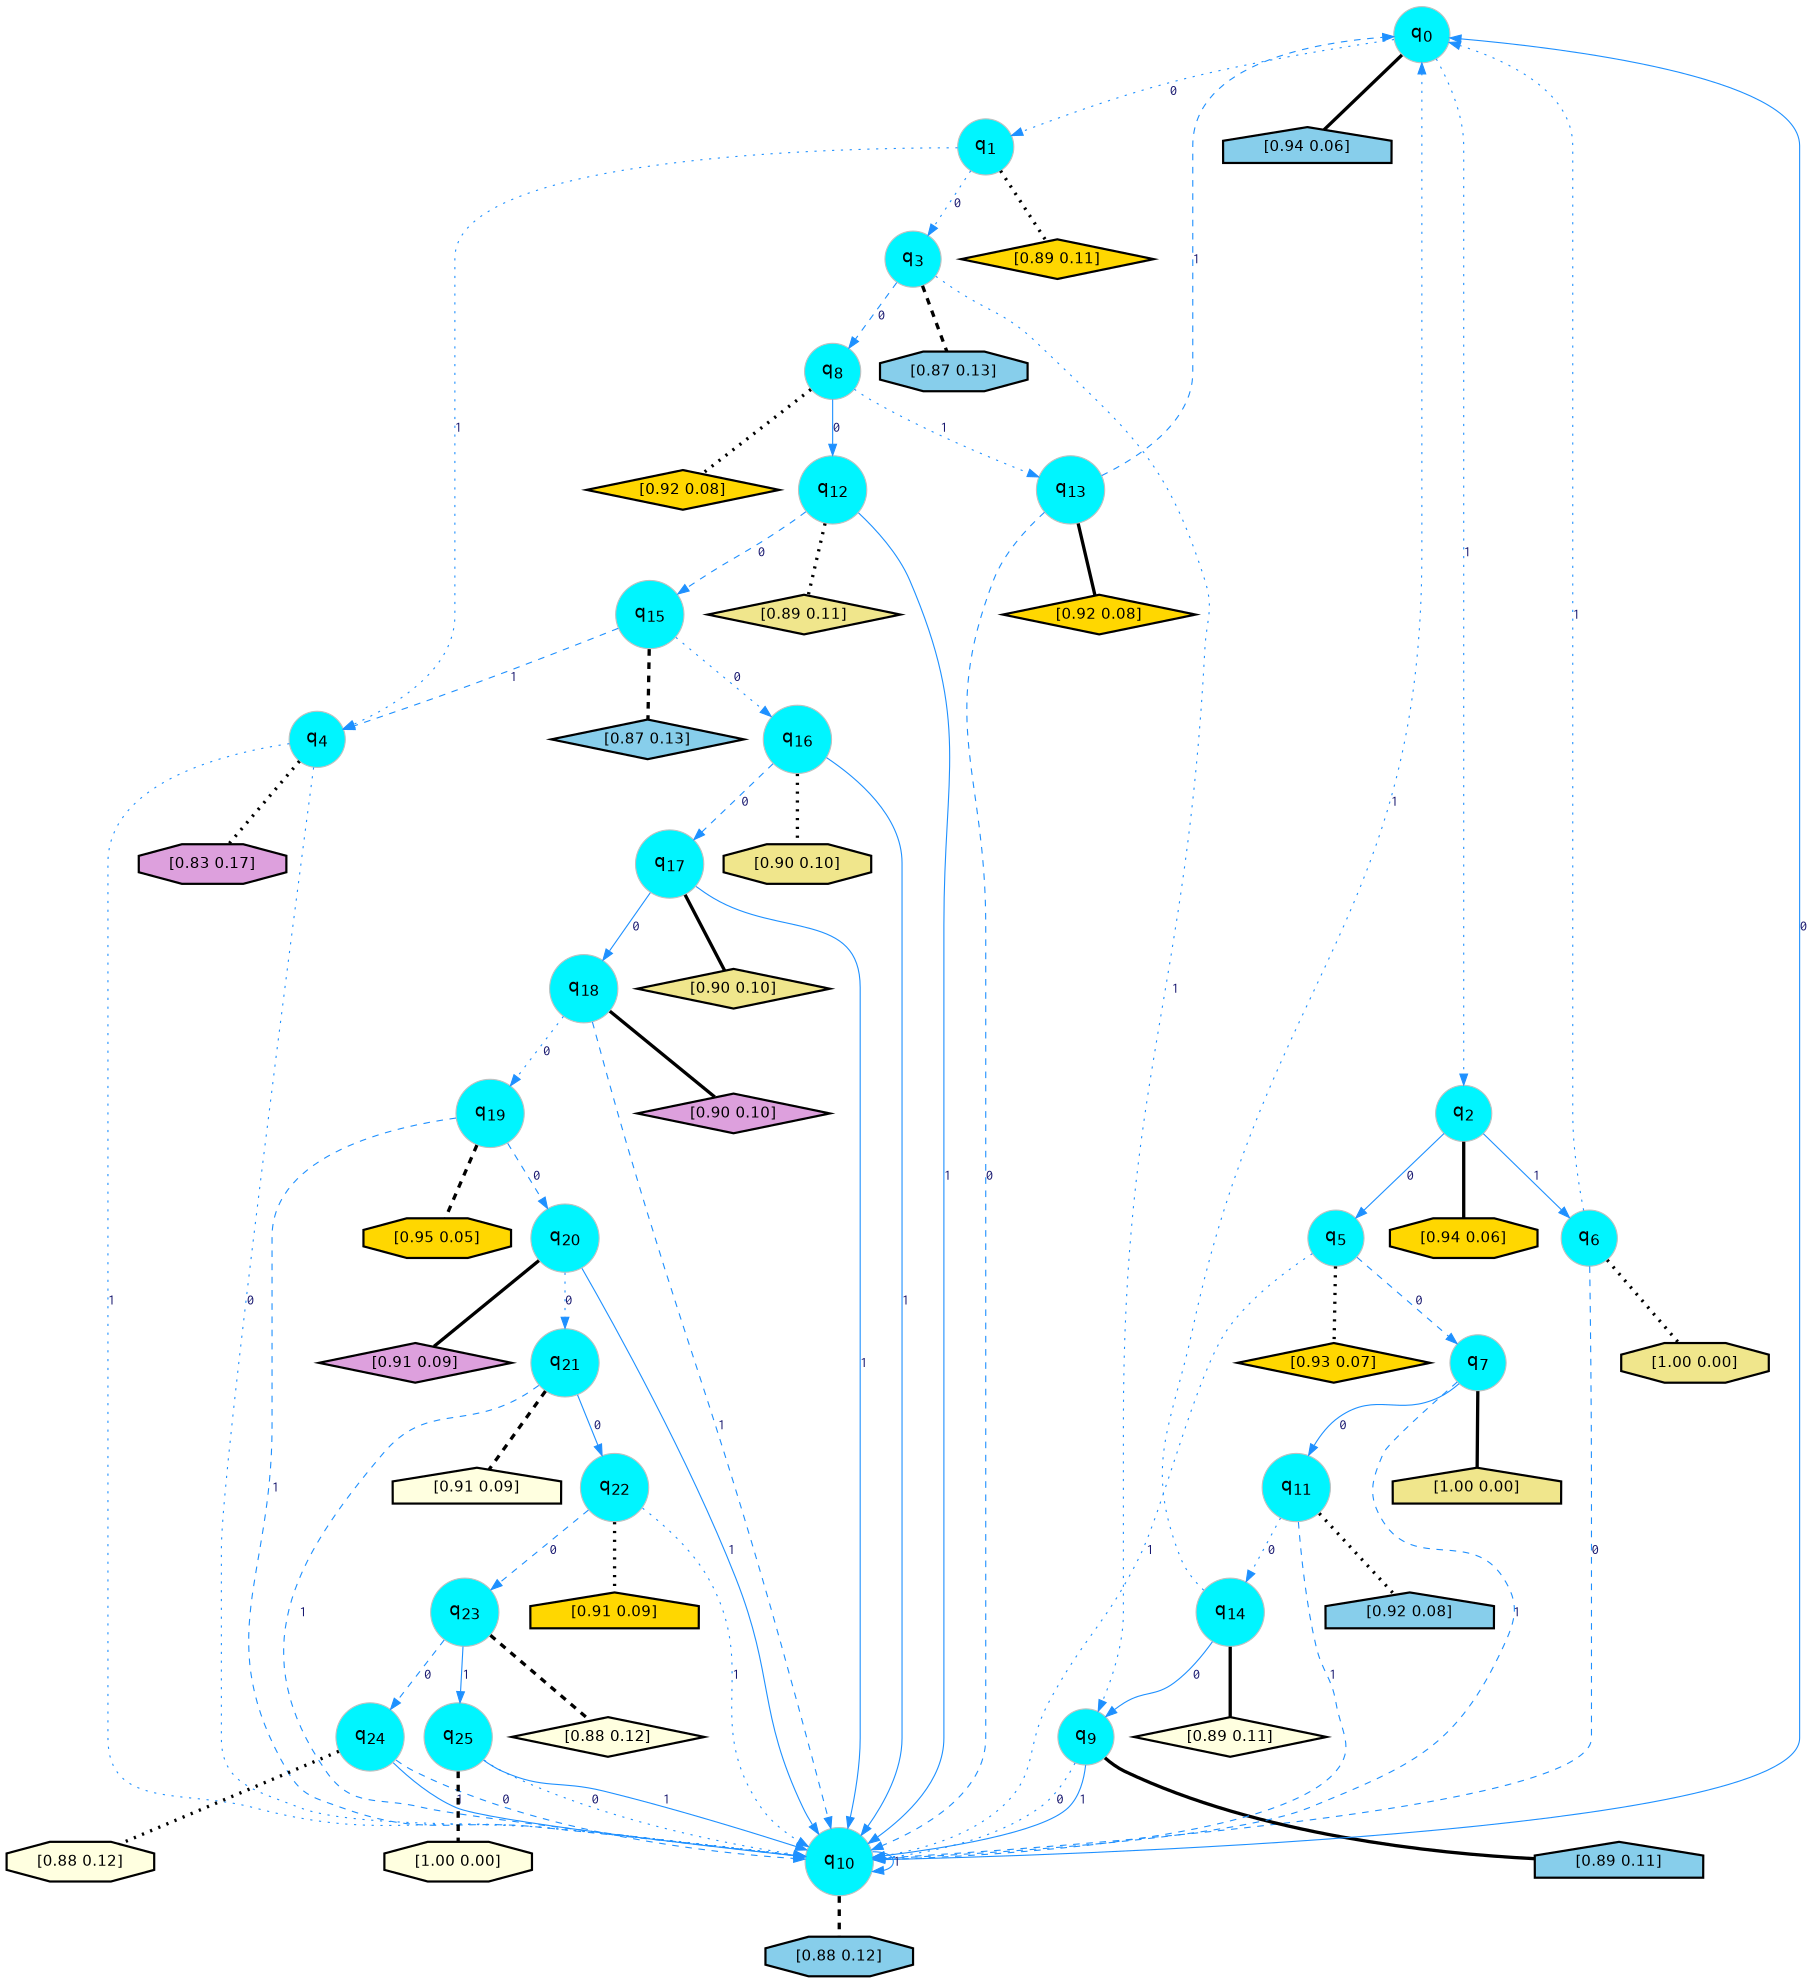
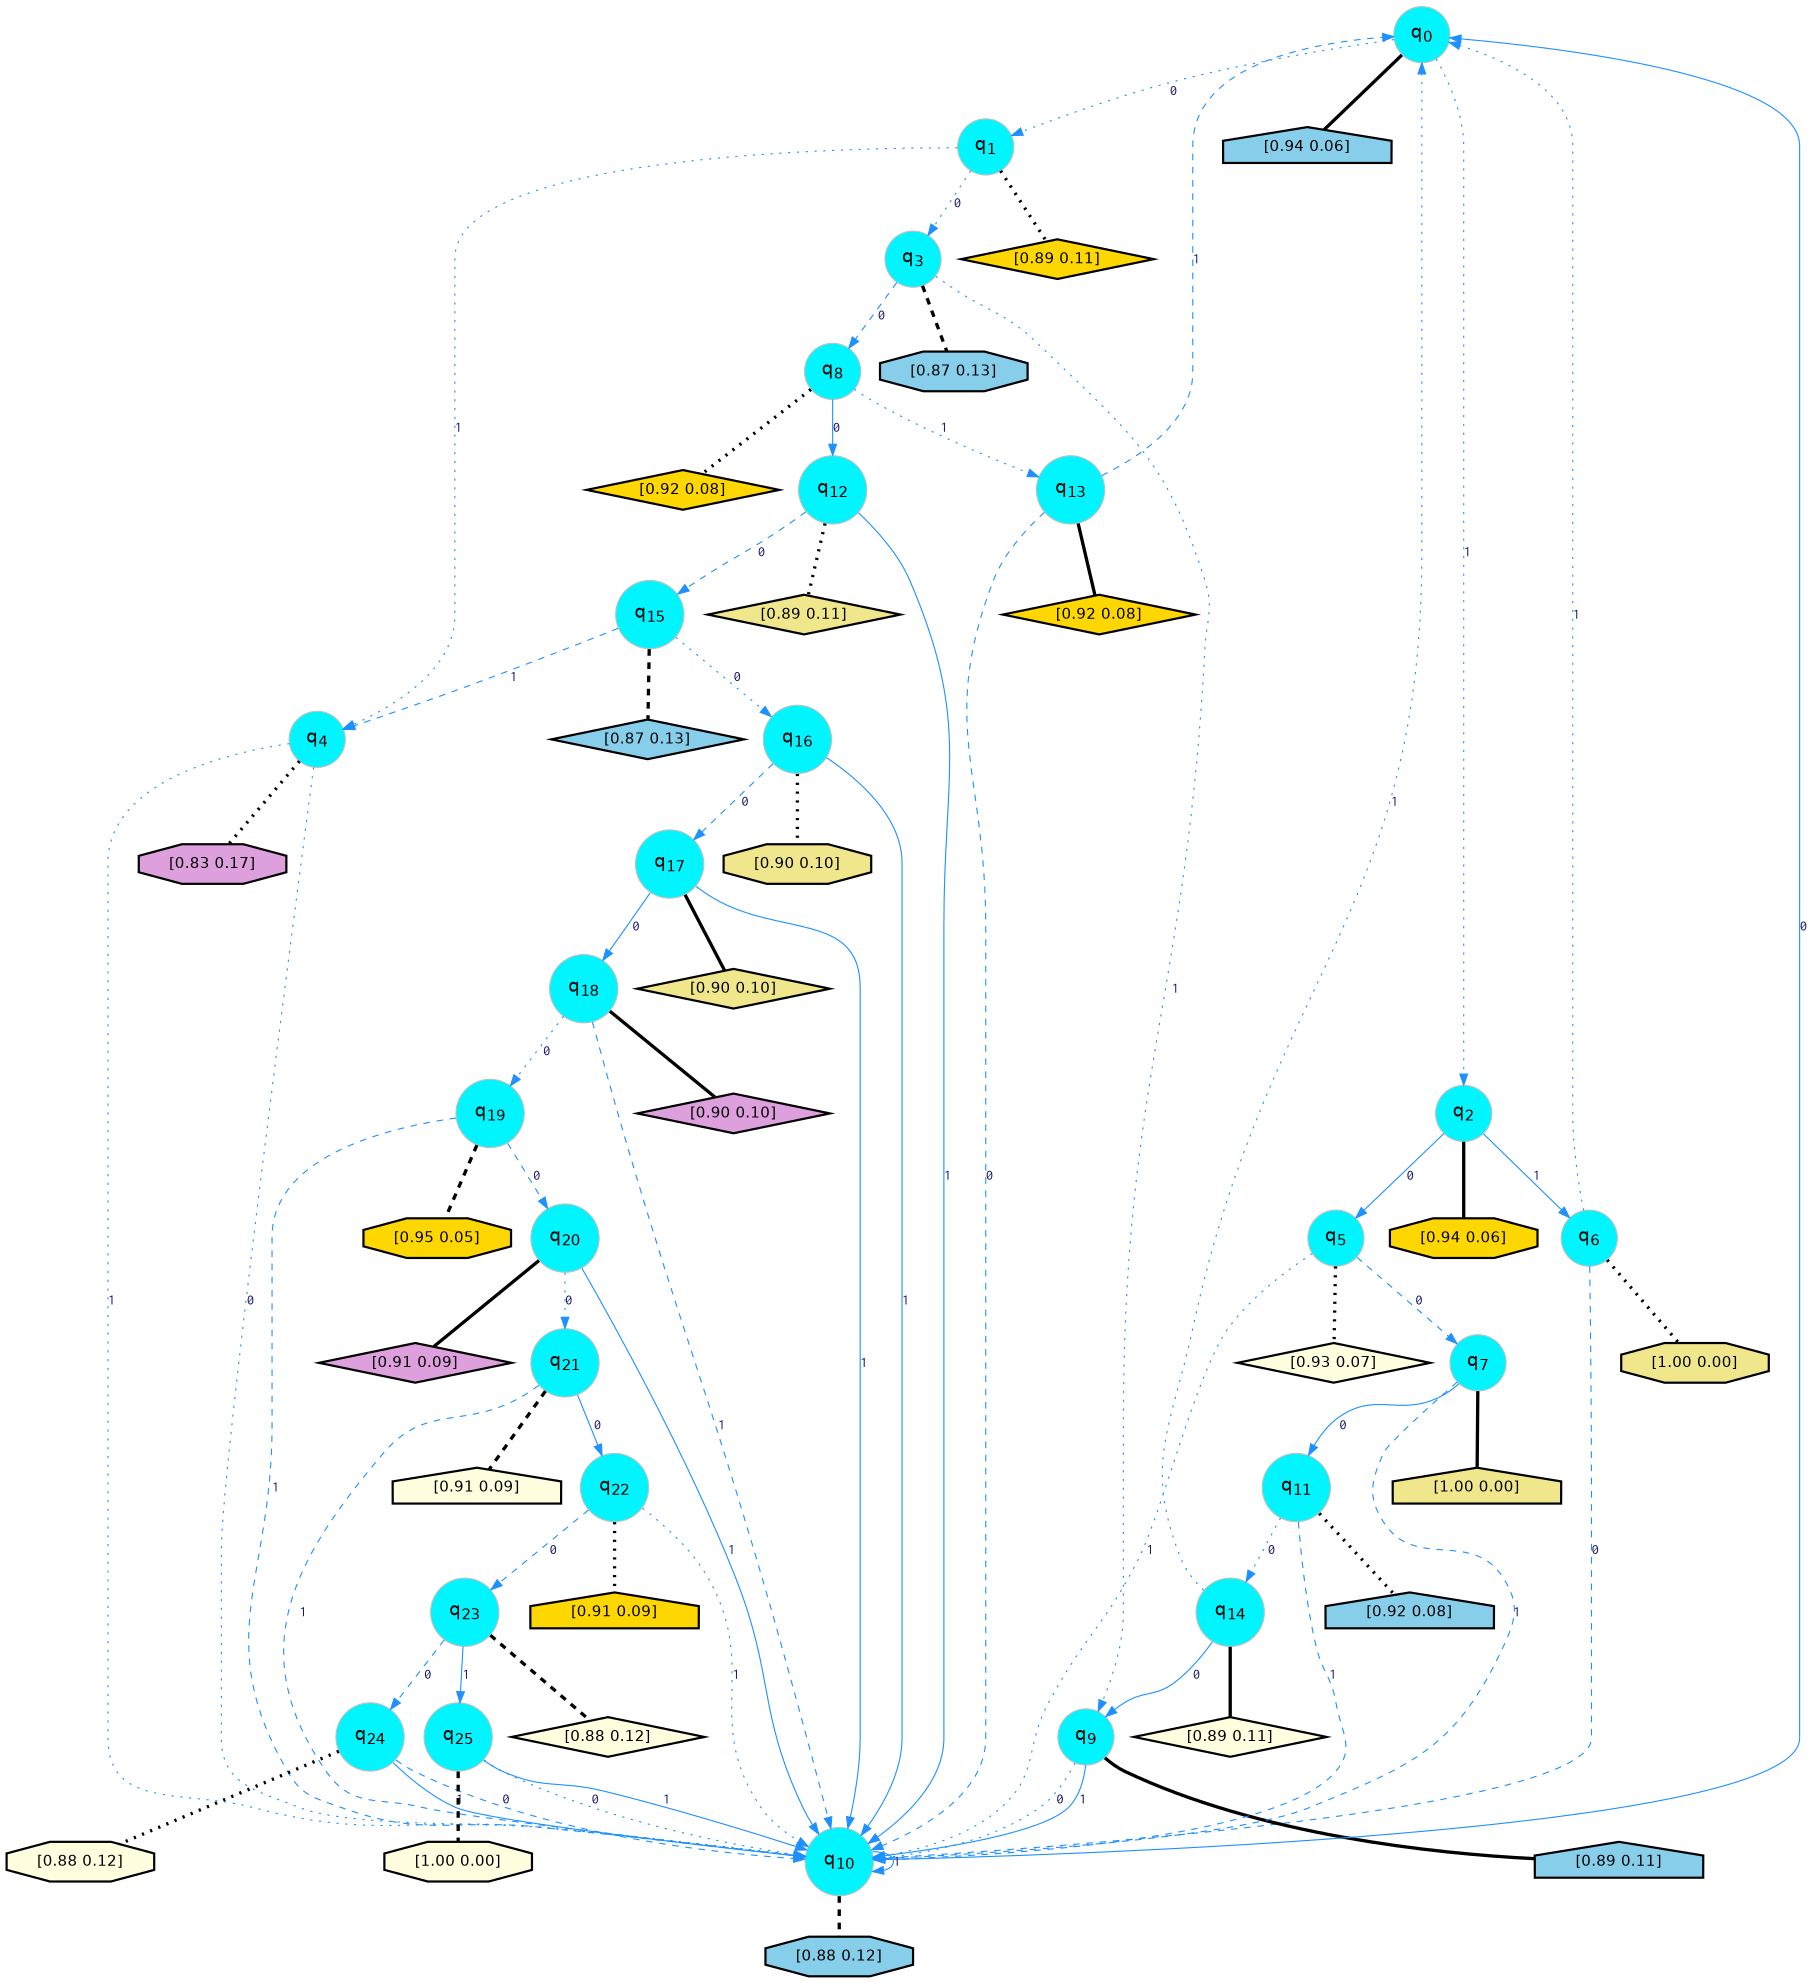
  digraph {
    rankdir=TD
    node [color=gray fillcolor=turquoise1 fontcolor=black fontname=Helvetica fontsize=16 fontweight=bold shape=circle style=filled]
    edge [arrowsize=1 color=dodgerblue1 fontcolor=midnightblue fontname=courier fontweight=bold penwidth=1 style=dotted weight=20]
    n1 [label=<q<SUB>0</SUB>>]
    n2 [label=<q<SUB>1</SUB>>]
    n3 [label=<q<SUB>2</SUB>>]
    n4 [color=black fillcolor=skyblue fontsize=14 label="[0.94 0.06]" penwidth=2 shape=house]
    n5 [label=<q<SUB>3</SUB>>]
    n6 [label=<q<SUB>4</SUB>>]
    n7 [color=black fillcolor=gold fontsize=14 label="[0.89 0.11]" penwidth=2 shape=diamond]
    n8 [label=<q<SUB>5</SUB>>]
    n9 [label=<q<SUB>6</SUB>>]
    n10 [color=black fillcolor=gold fontsize=14 label="[0.94 0.06]" penwidth=2 shape=octagon]
    n11 [label=<q<SUB>8</SUB>>]
    n12 [label=<q<SUB>9</SUB>>]
    n13 [color=black fillcolor=skyblue fontsize=14 label="[0.87 0.13]" penwidth=2 shape=octagon]
    n14 [label=<q<SUB>10</SUB>>]
    n15 [color=black fillcolor=plum fontsize=14 label="[0.83 0.17]" penwidth=2 shape=octagon]
    n16 [label=<q<SUB>7</SUB>>]
-   n17 [color=black fillcolor=gold fontsize=14 label="[0.93 0.07]" penwidth=2 shape=diamond]
+   n17 [color=black fillcolor=lightyellow fontsize=14 label="[0.93 0.07]" penwidth=2 shape=diamond]
    n18 [color=black fillcolor=khaki fontsize=14 label="[1.00 0.00]" penwidth=2 shape=octagon]
    n19 [label=<q<SUB>11</SUB>>]
    n20 [color=black fillcolor=khaki fontsize=14 label="[1.00 0.00]" penwidth=2 shape=house]
    n21 [label=<q<SUB>12</SUB>>]
    n22 [label=<q<SUB>13</SUB>>]
    n23 [color=black fillcolor=gold fontsize=14 label="[0.92 0.08]" penwidth=2 shape=diamond]
    n24 [color=black fillcolor=skyblue fontsize=14 label="[0.89 0.11]" penwidth=2 shape=house]
    n25 [color=black fillcolor=skyblue fontsize=14 label="[0.88 0.12]" penwidth=2 shape=octagon]
    n26 [label=<q<SUB>14</SUB>>]
    n27 [color=black fillcolor=skyblue fontsize=14 label="[0.92 0.08]" penwidth=2 shape=house]
    n28 [label=<q<SUB>15</SUB>>]
    n29 [color=black fillcolor=khaki fontsize=14 label="[0.89 0.11]" penwidth=2 shape=diamond]
    n30 [color=black fillcolor=gold fontsize=14 label="[0.92 0.08]" penwidth=2 shape=diamond]
    n31 [color=black fillcolor=lightyellow fontsize=14 label="[0.89 0.11]" penwidth=2 shape=diamond]
    n32 [label=<q<SUB>16</SUB>>]
    n33 [color=black fillcolor=skyblue fontsize=14 label="[0.87 0.13]" penwidth=2 shape=diamond]
    n34 [label=<q<SUB>17</SUB>>]
    n35 [color=black fillcolor=khaki fontsize=14 label="[0.90 0.10]" penwidth=2 shape=octagon]
    n36 [label=<q<SUB>18</SUB>>]
    n37 [color=black fillcolor=khaki fontsize=14 label="[0.90 0.10]" penwidth=2 shape=diamond]
    n38 [label=<q<SUB>19</SUB>>]
    n39 [color=black fillcolor=plum fontsize=14 label="[0.90 0.10]" penwidth=2 shape=diamond]
    n40 [label=<q<SUB>20</SUB>>]
    n41 [color=black fillcolor=gold fontsize=14 label="[0.95 0.05]" penwidth=2 shape=octagon]
    n42 [label=<q<SUB>21</SUB>>]
    n43 [color=black fillcolor=plum fontsize=14 label="[0.91 0.09]" penwidth=2 shape=diamond]
    n44 [label=<q<SUB>22</SUB>>]
    n45 [color=black fillcolor=lightyellow fontsize=14 label="[0.91 0.09]" penwidth=2 shape=house]
    n46 [label=<q<SUB>23</SUB>>]
    n47 [color=black fillcolor=gold fontsize=14 label="[0.91 0.09]" penwidth=2 shape=house]
    n48 [label=<q<SUB>24</SUB>>]
    n49 [label=<q<SUB>25</SUB>>]
    n50 [color=black fillcolor=lightyellow fontsize=14 label="[0.88 0.12]" penwidth=2 shape=diamond]
    n51 [color=black fillcolor=lightyellow fontsize=14 label="[0.88 0.12]" penwidth=2 shape=octagon]
    n52 [color=black fillcolor=lightyellow fontsize=14 label="[1.00 0.00]" penwidth=2 shape=octagon]
    n1 -> n2 [label=0]
    n1 -> n3 [label=1]
    n1 -> n4 [arrowhead=none color=black penwidth=3 style=solid]
    n2 -> n5 [label=0]
    n2 -> n6 [label=1]
    n2 -> n7 [arrowhead=none color=black penwidth=3]
    n3 -> n8 [label=0 style=solid]
    n3 -> n9 [label=1 style=solid]
    n3 -> n10 [arrowhead=none color=black penwidth=3 style=solid]
    n5 -> n11 [label=0 style=dashed]
    n5 -> n12 [label=1]
    n5 -> n13 [arrowhead=none color=black penwidth=3 style=dashed]
    n6 -> n14 [label=0]
    n6 -> n14 [label=1]
    n6 -> n15 [arrowhead=none color=black penwidth=3]
    n8 -> n14 [label=1]
    n8 -> n16 [label=0 style=dashed]
    n8 -> n17 [arrowhead=none color=black penwidth=3]
    n9 -> n1 [label=1]
    n9 -> n14 [label=0 style=dashed]
    n9 -> n18 [arrowhead=none color=black penwidth=3]
    n11 -> n21 [label=0 style=solid]
    n11 -> n22 [label=1]
    n11 -> n23 [arrowhead=none color=black penwidth=3]
    n12 -> n14 [label=0]
    n12 -> n14 [label=1 style=solid]
    n12 -> n24 [arrowhead=none color=black penwidth=3 style=solid]
    n14 -> n1 [label=0 style=solid]
    n14 -> n14 [label=1 style=solid]
    n14 -> n25 [arrowhead=none color=black penwidth=3 style=dashed]
    n16 -> n14 [label=1 style=dashed]
    n16 -> n19 [label=0 style=solid]
    n16 -> n20 [arrowhead=none color=black penwidth=3 style=solid]
    n19 -> n14 [label=1 style=dashed]
    n19 -> n26 [label=0]
    n19 -> n27 [arrowhead=none color=black penwidth=3]
    n21 -> n14 [label=1 style=solid]
    n21 -> n28 [label=0 style=dashed]
    n21 -> n29 [arrowhead=none color=black penwidth=3]
    n22 -> n1 [label=1 style=dashed]
    n22 -> n14 [label=0 style=dashed]
    n22 -> n30 [arrowhead=none color=black penwidth=3 style=solid]
    n26 -> n1 [label=1]
    n26 -> n12 [label=0 style=solid]
    n26 -> n31 [arrowhead=none color=black penwidth=3 style=solid]
    n28 -> n6 [label=1 style=dashed]
    n28 -> n32 [label=0]
    n28 -> n33 [arrowhead=none color=black penwidth=3 style=dashed]
    n32 -> n14 [label=1 style=solid]
    n32 -> n34 [label=0 style=dashed]
    n32 -> n35 [arrowhead=none color=black penwidth=3]
    n34 -> n14 [label=1 style=solid]
    n34 -> n36 [label=0 style=solid]
    n34 -> n37 [arrowhead=none color=black penwidth=3 style=solid]
    n36 -> n14 [label=1 style=dashed]
    n36 -> n38 [label=0]
    n36 -> n39 [arrowhead=none color=black penwidth=3 style=solid]
    n38 -> n14 [label=1 style=dashed]
    n38 -> n40 [label=0 style=dashed]
    n38 -> n41 [arrowhead=none color=black penwidth=3 style=dashed]
    n40 -> n14 [label=1 style=solid]
    n40 -> n42 [label=0]
    n40 -> n43 [arrowhead=none color=black penwidth=3 style=solid]
    n42 -> n14 [label=1 style=dashed]
    n42 -> n44 [label=0 style=solid]
    n42 -> n45 [arrowhead=none color=black penwidth=3 style=dashed]
    n44 -> n14 [label=1]
    n44 -> n46 [label=0 style=dashed]
    n44 -> n47 [arrowhead=none color=black penwidth=3]
    n46 -> n48 [label=0 style=dashed]
    n46 -> n49 [label=1 style=solid]
    n46 -> n50 [arrowhead=none color=black penwidth=3 style=dashed]
    n48 -> n14 [label=0 style=dashed]
    n48 -> n14 [label=1 style=solid]
    n48 -> n51 [arrowhead=none color=black penwidth=3]
    n49 -> n14 [label=0]
    n49 -> n14 [label=1 style=solid]
    n49 -> n52 [arrowhead=none color=black penwidth=3 style=dashed]
  }
